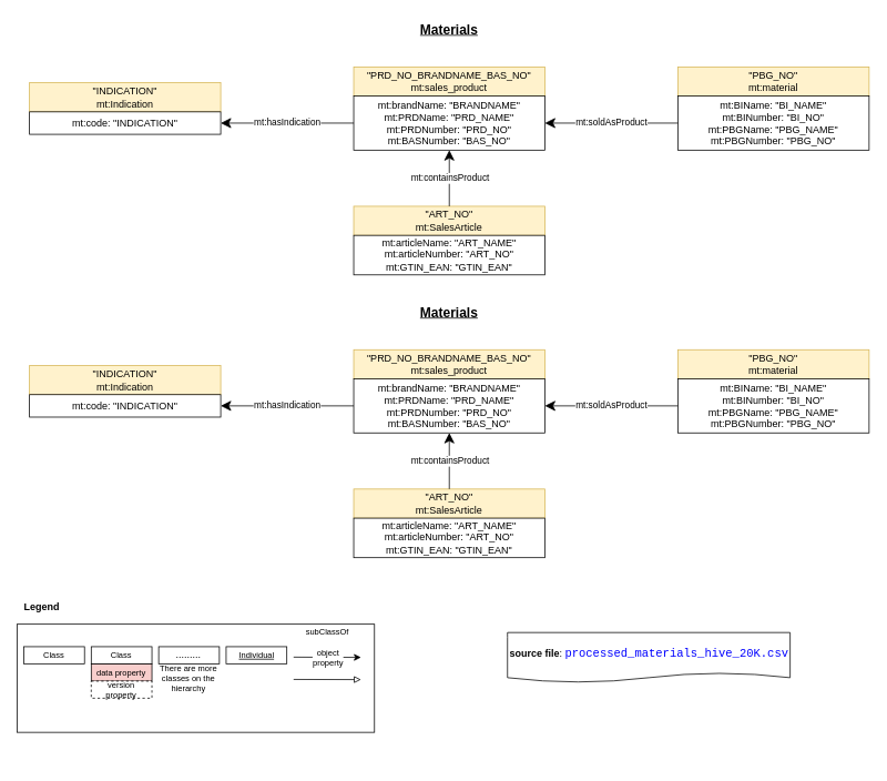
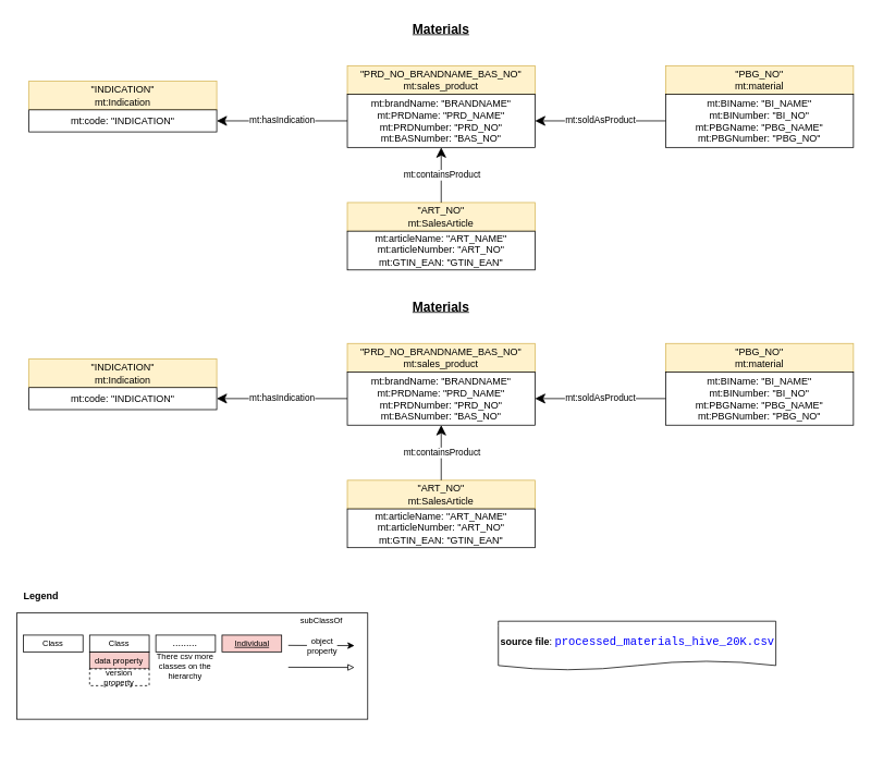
  <mxCell id="0" />
  <mxCell id="1" value="eCommerce" parent="0" />
  <mxCell id="2" value="" style="group" parent="1" vertex="1" connectable="0"><mxGeometry x="20" y="750" width="430" height="130" as="geometry" /></mxCell>
  <mxCell id="3" value="&lt;b&gt;&lt;br&gt;&lt;br&gt;&amp;nbsp; Legend&lt;br&gt;&lt;br&gt;&lt;br&gt;&lt;br&gt;&lt;br&gt;&lt;br&gt;&lt;br&gt;&lt;br&gt;&lt;br&gt;&lt;br&gt;&lt;br&gt;&lt;br&gt;&lt;br&gt;&lt;br&gt;&lt;/b&gt;&lt;span style=&quot;color: rgba(0 , 0 , 0 , 0) ; font-family: monospace ; font-size: 0px&quot;&gt;%3CmxGraphModel%3E%3Croot%3E%3CmxCell%20id%3D%220%22%2F%3E%3CmxCell%20id%3D%221%22%20parent%3D%220%22%2F%3E%3CmxCell%20id%3D%222%22%20value%3D%22Class%22%20style%3D%22rounded%3D0%3BwhiteSpace%3Dwrap%3Bhtml%3D1%3B%22%20vertex%3D%221%22%20parent%3D%221%22%3E%3CmxGeometry%20x%3D%22-1080%22%20y%3D%22370.88%22%20width%3D%2290%22%20height%3D%2230%22%20as%3D%22geometry%22%2F%3E%3C%2FmxCell%3E%3C%2Froot%3E%3C%2FmxGraphModel%3E&lt;/span&gt;&lt;b&gt;&lt;br&gt;&lt;/b&gt;" style="rounded=0;whiteSpace=wrap;html=1;align=left;" parent="2" vertex="1"><mxGeometry width="430" height="130" as="geometry" /></mxCell>
  <mxCell id="4" value="Class" style="rounded=0;whiteSpace=wrap;html=1;fontSize=10;" parent="2" vertex="1"><mxGeometry x="89.245" y="27.033" width="73.019" height="20.526" as="geometry" /></mxCell>
  <mxCell id="5" value="&lt;font style=&quot;font-size: 10px;&quot;&gt;Class&lt;/font&gt;" style="rounded=0;whiteSpace=wrap;html=1;" parent="2" vertex="1"><mxGeometry x="8.113" y="27.033" width="73.019" height="20.526" as="geometry" /></mxCell>
  <mxCell id="6" value="data property" style="rounded=0;whiteSpace=wrap;html=1;fontSize=10;fillColor=#f8cecc;" parent="2" vertex="1"><mxGeometry x="89.245" y="47.899" width="73.019" height="20.526" as="geometry" /></mxCell>
  <mxCell id="7" value="object&lt;br style=&quot;font-size: 10px;&quot;&gt;property" style="endArrow=classic;html=1;fontSize=10;" parent="2" edge="1"><mxGeometry width="50" height="50" relative="1" as="geometry"><mxPoint x="332.642" y="39.575" as="sourcePoint" /><mxPoint x="413.774" y="39.917" as="targetPoint" /></mxGeometry></mxCell>
  <mxCell id="8" value="" style="endArrow=block;html=1;endFill=0;" parent="2" edge="1"><mxGeometry width="50" height="50" relative="1" as="geometry"><mxPoint x="332.642" y="66.375" as="sourcePoint" /><mxPoint x="413.774" y="66.601" as="targetPoint" /></mxGeometry></mxCell>
  <mxCell id="9" value=".........&lt;br&gt;" style="rounded=0;whiteSpace=wrap;html=1;" parent="2" vertex="1"><mxGeometry x="170.377" y="27.033" width="73.019" height="20.862" as="geometry" /></mxCell>
- <mxCell id="10" value="&lt;u style=&quot;font-size: 10px;&quot;&gt;Individual&lt;/u&gt;" style="rounded=0;whiteSpace=wrap;html=1;fontSize=10;" parent="2" vertex="1"><mxGeometry x="251.509" y="27.033" width="73.019" height="20.526" as="geometry" /></mxCell>
+ <mxCell id="10" value="&lt;u style=&quot;font-size: 10px;&quot;&gt;Individual&lt;/u&gt;" style="rounded=0;whiteSpace=wrap;html=1;fontSize=10;fillColor=#f8cecc;" parent="2" vertex="1"><mxGeometry x="251.509" y="27.033" width="73.019" height="20.526" as="geometry" /></mxCell>
  <mxCell id="11" value="version property" style="rounded=0;whiteSpace=wrap;html=1;dashed=1;fontSize=10;" parent="2" vertex="1"><mxGeometry x="89.245" y="68.426" width="73.019" height="20.526" as="geometry" /></mxCell>
- <mxCell id="12" value="There are more classes on the hierarchy" style="text;html=1;align=center;verticalAlign=middle;whiteSpace=wrap;rounded=0;fontSize=10;" parent="2" vertex="1"><mxGeometry x="158.208" y="58.154" width="97.358" height="13.684" as="geometry" /></mxCell>
+ <mxCell id="12" value="There csv more classes on the hierarchy" style="text;html=1;align=center;verticalAlign=middle;whiteSpace=wrap;rounded=0;fontSize=10;" parent="2" vertex="1"><mxGeometry x="158.208" y="58.154" width="97.358" height="13.684" as="geometry" /></mxCell>
  <mxCell id="13" value="subClassOf" style="text;html=1;strokeColor=none;fillColor=none;align=center;verticalAlign=middle;whiteSpace=wrap;rounded=0;fontSize=10;" parent="2" vertex="1"><mxGeometry x="324.528" y="2.402" width="97.358" height="13.684" as="geometry" /></mxCell>
  <mxCell id="14" value="Materials" style="text;html=1;strokeColor=none;fillColor=none;align=center;verticalAlign=middle;whiteSpace=wrap;rounded=0;dashed=1;fontSize=16;fontStyle=5" parent="1" vertex="1"><mxGeometry x="510" y="360" width="60" height="30" as="geometry" /></mxCell>
  <mxCell id="15" value="&lt;b style=&quot;font-family: helvetica; text-align: left; background-color: initial;&quot;&gt;source file&lt;/b&gt;&lt;span style=&quot;font-family: helvetica; text-align: left; background-color: initial;&quot;&gt;:&amp;nbsp;&lt;/span&gt;&lt;span style=&quot;color: rgb(0, 0, 255); background-color: rgb(255, 255, 255); font-family: Consolas, &amp;quot;Courier New&amp;quot;, monospace; font-size: 14px;&quot;&gt;processed_materials_hive_20K.csv&lt;/span&gt;" style="shape=document;html=1;boundedLbl=1;rounded=0;sketch=0;flipH=0;flipV=0;labelPosition=center;verticalLabelPosition=middle;align=center;verticalAlign=middle;spacingLeft=0;size=0.191;labelBackgroundColor=none;" parent="1" vertex="1"><mxGeometry x="610" y="760" width="340" height="60" as="geometry" /></mxCell>
  <mxCell id="16" value="&quot;ART_NO&quot;&lt;br&gt;mt:SalesArticle" style="rounded=0;whiteSpace=wrap;html=1;labelBackgroundColor=none;fillColor=#fff2cc;strokeColor=#d6b656;noLabel=0;" parent="1" vertex="1"><mxGeometry x="425" y="587.5" width="230" height="35" as="geometry" /></mxCell>
  <mxCell id="17" value="mt:articleName: &quot;ART_NAME&quot;&lt;br&gt;mt:articleNumber: &quot;ART_NO&quot;&lt;br&gt;mt:GTIN_EAN: &quot;GTIN_EAN&quot;" style="rounded=0;whiteSpace=wrap;html=1;" parent="1" vertex="1"><mxGeometry x="425" y="622.5" width="230" height="47.5" as="geometry" /></mxCell>
  <mxCell id="18" value="&quot;PRD_NO_BRANDNAME_BAS_NO&quot;&lt;br&gt;mt:sales_product" style="rounded=0;whiteSpace=wrap;html=1;labelBackgroundColor=none;fillColor=#fff2cc;strokeColor=#d6b656;noLabel=0;" parent="1" vertex="1"><mxGeometry x="425" y="420" width="230" height="35" as="geometry" /></mxCell>
  <mxCell id="19" value="mt:brandName: &quot;BRANDNAME&quot;&lt;br&gt;mt:PRDName: &quot;PRD_NAME&quot;&lt;br&gt;mt:PRDNumber: &quot;PRD_NO&quot;&lt;br&gt;mt:BASNumber: &quot;BAS_NO&quot;" style="rounded=0;whiteSpace=wrap;html=1;" parent="1" vertex="1"><mxGeometry x="425" y="455" width="230" height="65" as="geometry" /></mxCell>
  <mxCell id="20" value="mt:containsProduct" style="endArrow=classic;html=1;exitX=0.5;exitY=0;exitDx=0;exitDy=0;entryX=0.5;entryY=1;entryDx=0;entryDy=0;rounded=0;endSize=10;startArrow=none;startFill=0;startSize=7;" parent="1" source="16" target="19" edge="1"><mxGeometry x="0.0" y="-1" width="50" height="50" relative="1" as="geometry"><mxPoint x="144.5" y="550" as="sourcePoint" /><mxPoint x="144.5" y="455" as="targetPoint" /><Array as="points" /><mxPoint as="offset" /></mxGeometry></mxCell>
  <mxCell id="21" value="&quot;INDICATION&quot;&lt;br&gt;mt:Indication" style="rounded=0;whiteSpace=wrap;html=1;labelBackgroundColor=none;fillColor=#fff2cc;strokeColor=#d6b656;noLabel=0;" parent="1" vertex="1"><mxGeometry x="35" y="439" width="230" height="35" as="geometry" /></mxCell>
  <mxCell id="22" value="mt:code: &quot;INDICATION&quot;" style="rounded=0;whiteSpace=wrap;html=1;" parent="1" vertex="1"><mxGeometry x="35" y="474" width="230" height="27" as="geometry" /></mxCell>
  <mxCell id="23" value="mt:hasIndication" style="endArrow=classic;html=1;exitX=0;exitY=0.5;exitDx=0;exitDy=0;entryX=1;entryY=0.5;entryDx=0;entryDy=0;rounded=0;endSize=10;startArrow=none;startFill=0;startSize=7;" parent="1" source="19" target="22" edge="1"><mxGeometry x="0.0" y="-1" width="50" height="50" relative="1" as="geometry"><mxPoint x="550" y="597.5" as="sourcePoint" /><mxPoint x="550" y="530" as="targetPoint" /><Array as="points" /><mxPoint as="offset" /></mxGeometry></mxCell>
  <mxCell id="24" value="&quot;PBG_NO&quot;&lt;br&gt;mt:material" style="rounded=0;whiteSpace=wrap;html=1;labelBackgroundColor=none;fillColor=#fff2cc;strokeColor=#d6b656;noLabel=0;" parent="1" vertex="1"><mxGeometry x="815" y="420" width="230" height="35" as="geometry" /></mxCell>
  <mxCell id="25" value="mt:BIName: &quot;BI_NAME&quot;&lt;br&gt;mt:BINumber: &quot;BI_NO&quot;&lt;br&gt;mt:PBGName: &quot;PBG_NAME&quot;&lt;br&gt;mt:PBGNumber: &quot;PBG_NO&quot;" style="rounded=0;whiteSpace=wrap;html=1;" parent="1" vertex="1"><mxGeometry x="815" y="455" width="230" height="65" as="geometry" /></mxCell>
  <mxCell id="26" value="mt:soldAsProduct" style="endArrow=classic;html=1;exitX=0;exitY=0.5;exitDx=0;exitDy=0;entryX=1;entryY=0.5;entryDx=0;entryDy=0;rounded=0;endSize=10;startArrow=none;startFill=0;startSize=7;" parent="1" source="25" edge="1"><mxGeometry x="0.0" y="-1" width="50" height="50" relative="1" as="geometry"><mxPoint x="940" y="597.5" as="sourcePoint" /><mxPoint x="655" y="487.5" as="targetPoint" /><Array as="points" /><mxPoint as="offset" /></mxGeometry></mxCell>
  <mxCell id="27" value="Materials" style="text;html=1;strokeColor=none;fillColor=none;align=center;verticalAlign=middle;whiteSpace=wrap;rounded=0;dashed=1;fontSize=16;fontStyle=5" parent="1" vertex="1"><mxGeometry x="490" y="20" width="100" height="30" as="geometry" /></mxCell>
  <mxCell id="28" value="&quot;ART_NO&quot;&lt;br&gt;mt:SalesArticle" style="rounded=0;whiteSpace=wrap;html=1;labelBackgroundColor=none;fillColor=#fff2cc;strokeColor=#d6b656;noLabel=0;" parent="1" vertex="1"><mxGeometry x="425" y="247.5" width="230" height="35" as="geometry" /></mxCell>
  <mxCell id="29" value="mt:articleName: &quot;ART_NAME&quot;&lt;br&gt;mt:articleNumber: &quot;ART_NO&quot;&lt;br&gt;mt:GTIN_EAN: &quot;GTIN_EAN&quot;" style="rounded=0;whiteSpace=wrap;html=1;" parent="1" vertex="1"><mxGeometry x="425" y="282.5" width="230" height="47.5" as="geometry" /></mxCell>
  <mxCell id="30" value="&quot;PRD_NO_BRANDNAME_BAS_NO&quot;&lt;br&gt;mt:sales_product" style="rounded=0;whiteSpace=wrap;html=1;labelBackgroundColor=none;fillColor=#fff2cc;strokeColor=#d6b656;noLabel=0;" parent="1" vertex="1"><mxGeometry x="425" y="80" width="230" height="35" as="geometry" /></mxCell>
  <mxCell id="31" value="mt:brandName: &quot;BRANDNAME&quot;&lt;br&gt;mt:PRDName: &quot;PRD_NAME&quot;&lt;br&gt;mt:PRDNumber: &quot;PRD_NO&quot;&lt;br&gt;mt:BASNumber: &quot;BAS_NO&quot;" style="rounded=0;whiteSpace=wrap;html=1;" parent="1" vertex="1"><mxGeometry x="425" y="115" width="230" height="65" as="geometry" /></mxCell>
  <mxCell id="32" value="mt:containsProduct" style="endArrow=classic;html=1;exitX=0.5;exitY=0;exitDx=0;exitDy=0;entryX=0.5;entryY=1;entryDx=0;entryDy=0;rounded=0;endSize=10;startArrow=none;startFill=0;startSize=7;" parent="1" source="28" target="31" edge="1"><mxGeometry x="0.0" y="-1" width="50" height="50" relative="1" as="geometry"><mxPoint x="144.5" y="210" as="sourcePoint" /><mxPoint x="144.5" y="115" as="targetPoint" /><Array as="points" /><mxPoint as="offset" /></mxGeometry></mxCell>
  <mxCell id="33" value="&quot;INDICATION&quot;&lt;br&gt;mt:Indication" style="rounded=0;whiteSpace=wrap;html=1;labelBackgroundColor=none;fillColor=#fff2cc;strokeColor=#d6b656;noLabel=0;" parent="1" vertex="1"><mxGeometry x="35" y="99" width="230" height="35" as="geometry" /></mxCell>
  <mxCell id="34" value="mt:code: &quot;INDICATION&quot;" style="rounded=0;whiteSpace=wrap;html=1;" parent="1" vertex="1"><mxGeometry x="35" y="134" width="230" height="27" as="geometry" /></mxCell>
  <mxCell id="35" value="mt:hasIndication" style="endArrow=classic;html=1;exitX=0;exitY=0.5;exitDx=0;exitDy=0;entryX=1;entryY=0.5;entryDx=0;entryDy=0;rounded=0;endSize=10;startArrow=none;startFill=0;startSize=7;" parent="1" source="31" target="34" edge="1"><mxGeometry x="0.0" y="-1" width="50" height="50" relative="1" as="geometry"><mxPoint x="550" y="257.5" as="sourcePoint" /><mxPoint x="550" y="190" as="targetPoint" /><Array as="points" /><mxPoint as="offset" /></mxGeometry></mxCell>
  <mxCell id="36" value="&quot;PBG_NO&quot;&lt;br&gt;mt:material" style="rounded=0;whiteSpace=wrap;html=1;labelBackgroundColor=none;fillColor=#fff2cc;strokeColor=#d6b656;noLabel=0;" parent="1" vertex="1"><mxGeometry x="815" y="80" width="230" height="35" as="geometry" /></mxCell>
  <mxCell id="37" value="mt:BIName: &quot;BI_NAME&quot;&lt;br&gt;mt:BINumber: &quot;BI_NO&quot;&lt;br&gt;mt:PBGName: &quot;PBG_NAME&quot;&lt;br&gt;mt:PBGNumber: &quot;PBG_NO&quot;" style="rounded=0;whiteSpace=wrap;html=1;" parent="1" vertex="1"><mxGeometry x="815" y="115" width="230" height="65" as="geometry" /></mxCell>
  <mxCell id="38" value="mt:soldAsProduct" style="endArrow=classic;html=1;exitX=0;exitY=0.5;exitDx=0;exitDy=0;entryX=1;entryY=0.5;entryDx=0;entryDy=0;rounded=0;endSize=10;startArrow=none;startFill=0;startSize=7;" parent="1" source="37" edge="1"><mxGeometry x="0.0" y="-1" width="50" height="50" relative="1" as="geometry"><mxPoint x="940" y="257.5" as="sourcePoint" /><mxPoint x="655" y="147.5" as="targetPoint" /><Array as="points" /><mxPoint as="offset" /></mxGeometry></mxCell>
